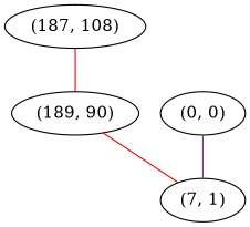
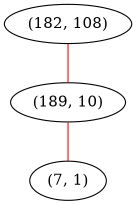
  graph {
    edge [color=red weight=1]
-   "(187, 108)"
-   "(189, 10)" [label="(189, 90)"]
+   "(187, 108)" [label="(182, 108)"]
+   "(189, 10)"
    n3 [label="(7, 1)"]
-   "(0, 0)"
    "(187, 108)" -- "(189, 10)"
    "(189, 10)" -- n3
-   "(0, 0)" -- n3 [color=purple weight=4]
  }
